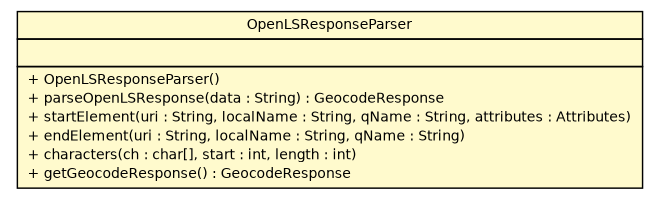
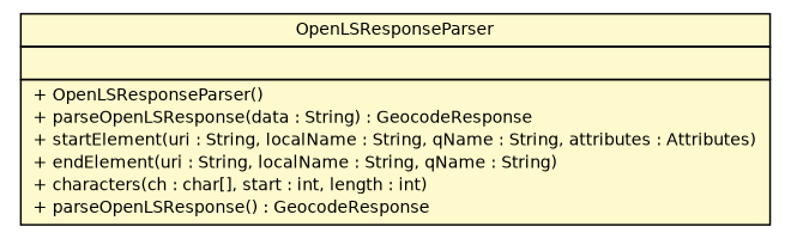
  digraph {
    nodesep=0.25
    ranksep=0.5
-   n1 [fontcolor=black fontname=Helvetica fontsize=10.0 label=<<table title="nl.geozet.openls.parser.OpenLSResponseParser" border="0" cellborder="1" cellspacing="0" cellpadding="2" port="p" bgcolor="lemonChiffon" href="./OpenLSResponseParser.html"> 		<tr><td><table border="0" cellspacing="0" cellpadding="1"> <tr><td align="center" balign="center"> OpenLSResponseParser </td></tr> 		</table></td></tr> 		<tr><td><table border="0" cellspacing="0" cellpadding="1"> <tr><td align="left" balign="left">  </td></tr> 		</table></td></tr> 		<tr><td><table border="0" cellspacing="0" cellpadding="1"> <tr><td align="left" balign="left"> + OpenLSResponseParser() </td></tr> <tr><td align="left" balign="left"> + parseOpenLSResponse(data : String) : GeocodeResponse </td></tr> <tr><td align="left" balign="left"> + startElement(uri : String, localName : String, qName : String, attributes : Attributes) </td></tr> <tr><td align="left" balign="left"> + endElement(uri : String, localName : String, qName : String) </td></tr> <tr><td align="left" balign="left"> + characters(ch : char[], start : int, length : int) </td></tr> <tr><td align="left" balign="left"> + getGeocodeResponse() : GeocodeResponse </td></tr> 		</table></td></tr> 		</table>> shape=plaintext]
+   n1 [fontcolor=black fontname=Helvetica fontsize=10.0 label=<<table title="nl.geozet.openls.parser.OpenLSResponseParser" border="0" cellborder="1" cellspacing="0" cellpadding="2" port="p" bgcolor="lemonChiffon" href="./OpenLSResponseParser.html"> 		<tr><td><table border="0" cellspacing="0" cellpadding="1"> <tr><td align="center" balign="center"> OpenLSResponseParser </td></tr> 		</table></td></tr> 		<tr><td><table border="0" cellspacing="0" cellpadding="1"> <tr><td align="left" balign="left">  </td></tr> 		</table></td></tr> 		<tr><td><table border="0" cellspacing="0" cellpadding="1"> <tr><td align="left" balign="left"> + OpenLSResponseParser() </td></tr> <tr><td align="left" balign="left"> + parseOpenLSResponse(data : String) : GeocodeResponse </td></tr> <tr><td align="left" balign="left"> + startElement(uri : String, localName : String, qName : String, attributes : Attributes) </td></tr> <tr><td align="left" balign="left"> + endElement(uri : String, localName : String, qName : String) </td></tr> <tr><td align="left" balign="left"> + characters(ch : char[], start : int, length : int) </td></tr> <tr><td align="left" balign="left"> + parseOpenLSResponse() : GeocodeResponse </td></tr> 		</table></td></tr> 		</table>> shape=plaintext]
  }
